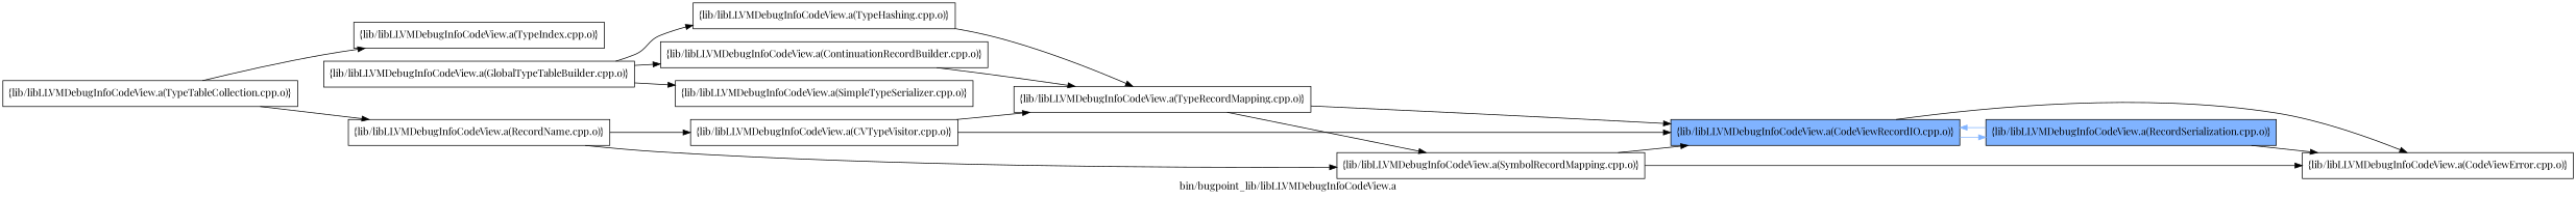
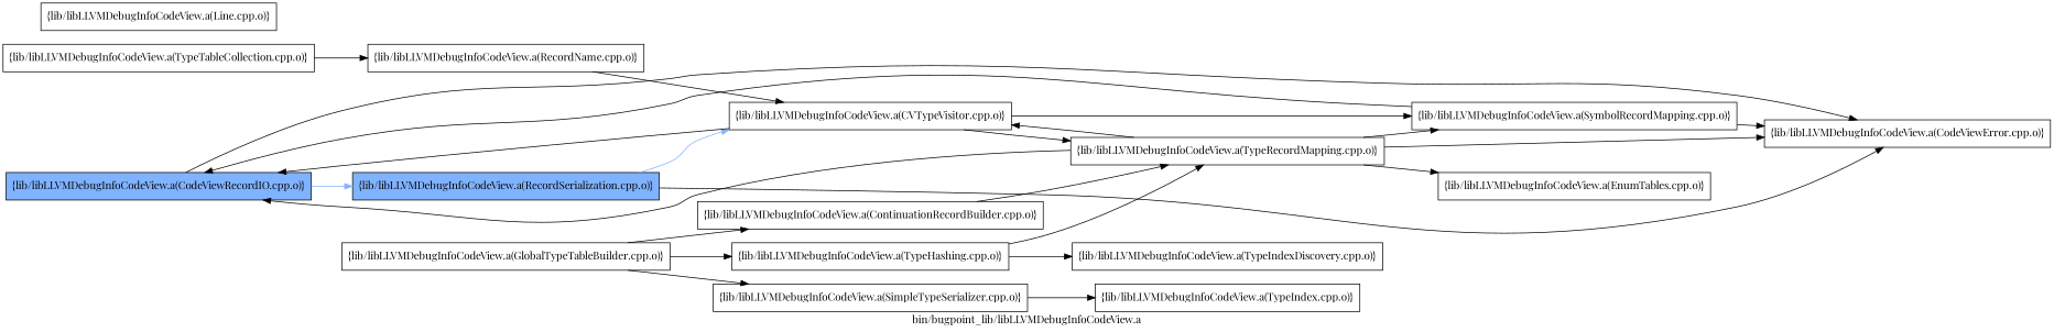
  digraph {
    fontname="Playfair Display"
    label="bin/bugpoint_lib/libLLVMDebugInfoCodeView.a"
    rankdir=LR
    node [fontname="Playfair Display" group=0 shape=box]
    edge [fontname="Playfair Display"]
    n1 [fillcolor="0.600000 0.5 1" group=1 label="{lib/libLLVMDebugInfoCodeView.a(CodeViewRecordIO.cpp.o)}" style=filled]
    n2 [label="{lib/libLLVMDebugInfoCodeView.a(CodeViewError.cpp.o)}"]
    n3 [fillcolor="0.600000 0.5 1" group=1 label="{lib/libLLVMDebugInfoCodeView.a(RecordSerialization.cpp.o)}" style=filled]
    n4 [label="{lib/libLLVMDebugInfoCodeView.a(ContinuationRecordBuilder.cpp.o)}"]
    n5 [label="{lib/libLLVMDebugInfoCodeView.a(TypeRecordMapping.cpp.o)}"]
    n6 [label="{lib/libLLVMDebugInfoCodeView.a(CVTypeVisitor.cpp.o)}"]
+   n7 [label="{lib/libLLVMDebugInfoCodeView.a(EnumTables.cpp.o)}"]
    n8 [label="{lib/libLLVMDebugInfoCodeView.a(SymbolRecordMapping.cpp.o)}"]
    n9 [label="{lib/libLLVMDebugInfoCodeView.a(GlobalTypeTableBuilder.cpp.o)}"]
    n10 [label="{lib/libLLVMDebugInfoCodeView.a(SimpleTypeSerializer.cpp.o)}"]
    n11 [label="{lib/libLLVMDebugInfoCodeView.a(TypeHashing.cpp.o)}"]
+   n12 [label="{lib/libLLVMDebugInfoCodeView.a(TypeIndexDiscovery.cpp.o)}"]
+   n13 [label="{lib/libLLVMDebugInfoCodeView.a(Line.cpp.o)}"]
    n14 [label="{lib/libLLVMDebugInfoCodeView.a(TypeIndex.cpp.o)}"]
    n15 [label="{lib/libLLVMDebugInfoCodeView.a(TypeTableCollection.cpp.o)}"]
    n16 [label="{lib/libLLVMDebugInfoCodeView.a(RecordName.cpp.o)}"]
    subgraph sub_1 {
      rank=same
      n1
    }
    n1 -> n2
    n1 -> n3 [color="0.600000 0.5 1"]
-   n3 -> n1 [color="0.600000 0.5 1"]
+   n3 -> n6 [color="0.600000 0.5 1"]
    n3 -> n2
    n4 -> n5
    n5 -> n1
+   n5 -> n2
+   n5 -> n6
+   n5 -> n7
    n5 -> n8
    n6 -> n1
    n6 -> n5
    n8 -> n1
    n8 -> n2
    n9 -> n4
    n9 -> n10
    n9 -> n11
    n11 -> n5
-   n15 -> n14
+   n11 -> n12
+   n10 -> n14
    n15 -> n16
    n16 -> n6
-   n16 -> n8
+   n6 -> n8
  }
